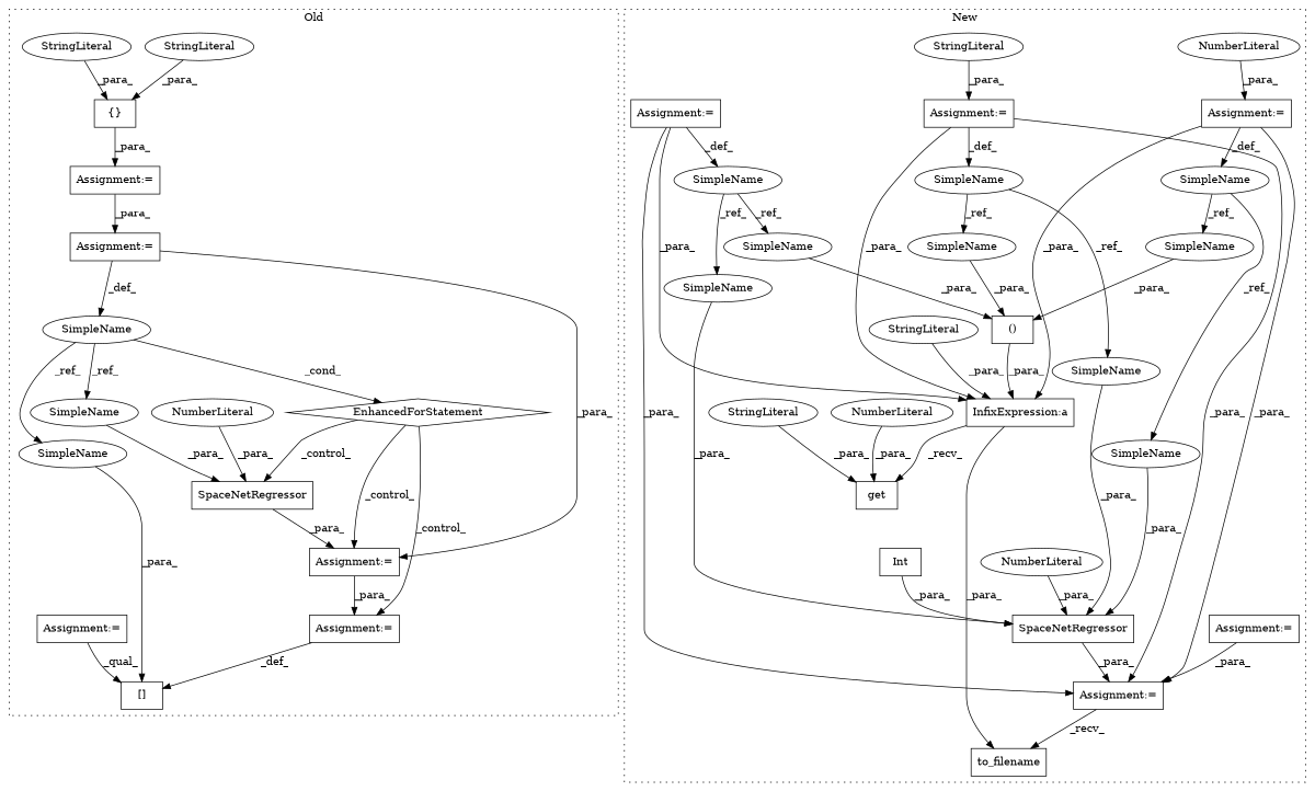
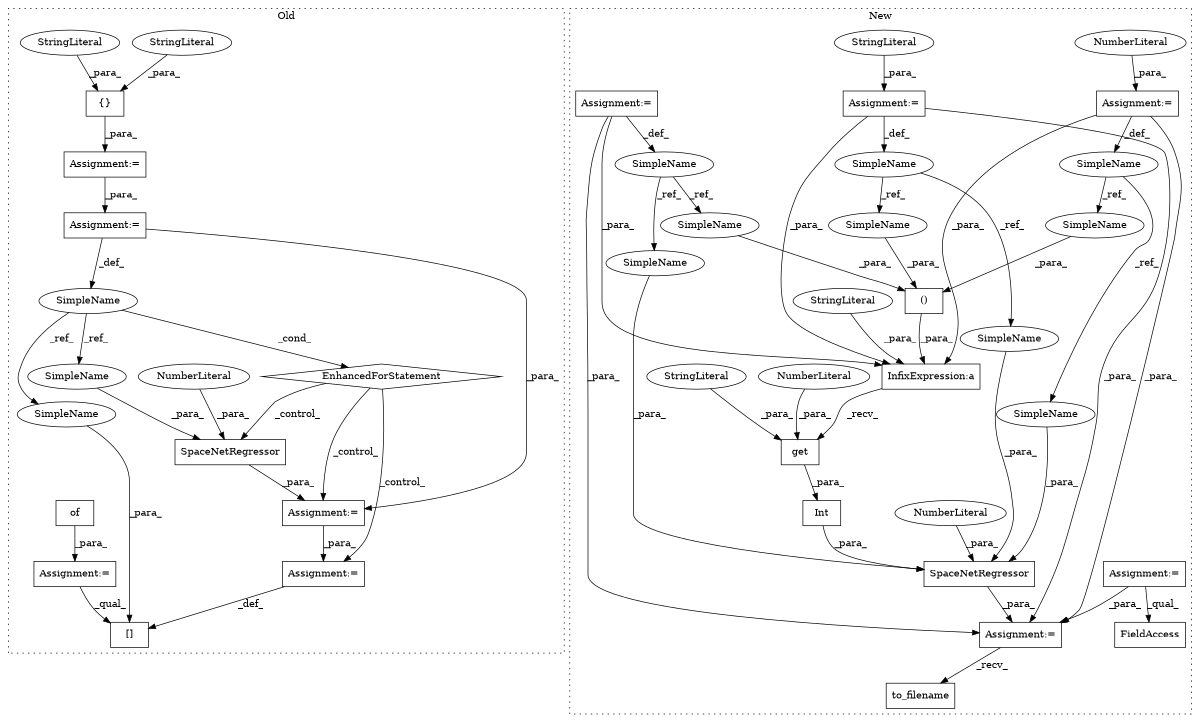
  digraph {
    node [a=42 l=1 s=1139 shape=box]
    n1 [a=32 l="18,1" label=SpaceNetRegressor s="1108,1148"]
    n2 [a=34 label=NumberLiteral shape=ellipse]
    n3 [a=2 l="9,1" label="[]" s="1193,1209"]
    n4 [a=4 l="1,1" label="{}" s="958,981"]
    n5 [a=70 l="53,2" label=EnhancedForStatement s="1011,1090" shape=diamond]
    n6 [l=7 label=SimpleName s=1071 shape=ellipse]
    n7 [a=45 l=7 label=StringLiteral s=974 shape=ellipse]
    n8 [a=45 l=14 label=StringLiteral s=959 shape=ellipse]
+   n9 [a=32 l=4 label=of s=1001]
    n10 [a=7 label="Assignment:=" s=945]
    n11 [a=7 l="53,2" label="Assignment:=" s="1011,1090"]
    n12 [a=7 label="Assignment:=" s=1210]
    n13 [a=7 label="Assignment:=" s=1107]
    n14 [a=7 label="Assignment:=" s=996]
    n15 [l=7 label=SimpleName s=1202 shape=ellipse]
    n16 [l=7 label=SimpleName s=1141 shape=ellipse]
    n17 [a=32 l="18,1" label=SpaceNetRegressor s="1065,1170"]
    n18 [a=34 l=4 label=NumberLiteral s=1166 shape=ellipse]
    n19 [a=32 l="4,1" label=Int s="1098,1128"]
    n20 [a=32 l="4,1" label=get s="1113,1127"]
    n21 [a=34 label=NumberLiteral s=1126 shape=ellipse]
    n22 [a=45 l=8 label=StringLiteral s=1117 shape=ellipse]
+   n23 [a=22 l=10 label=FieldAccess s=1102]
    n24 [l=7 label=SimpleName s=1002 shape=ellipse]
    n25 [a=106 l=46 label="()" s=1324]
    n26 [a=27 l=8 label="InfixExpression:a" s=1316]
    n27 [l=8 label=SimpleName s=1023 shape=ellipse]
    n28 [l=5 label=SimpleName s=1041 shape=ellipse]
    n29 [a=45 l=48 label=StringLiteral s=1268 shape=ellipse]
    n30 [a=32 l="12,2" label=to_filename s="1256,1370"]
    n31 [a=7 label="Assignment:=" s=1064]
    n32 [a=7 l=2 label="Assignment:=" s=325]
    n33 [a=7 label="Assignment:=" s=1046]
    n34 [a=7 label="Assignment:=" s=1031]
    n35 [a=34 l=3 label=NumberLiteral s=1032 shape=ellipse]
    n36 [a=7 label="Assignment:=" s=1009]
    n37 [a=45 l=7 label=StringLiteral s=1010 shape=ellipse]
    n38 [l=5 label=SimpleName s=1147 shape=ellipse]
    n39 [l=5 label=SimpleName s=1365 shape=ellipse]
    n40 [l=7 label=SimpleName shape=ellipse]
    n41 [l=7 label=SimpleName s=1324 shape=ellipse]
    n42 [l=8 label=SimpleName s=1130 shape=ellipse]
    n43 [l=8 label=SimpleName s=1344 shape=ellipse]
    subgraph cluster_1 {
      label=Old
      style=dotted
      n1
      n2
      n3
      n4
      n5
      n6
      n7
      n8
+     n9
      n10
      n11
      n12
      n13
      n14
      n15
      n16
    }
    subgraph cluster_2 {
      label=New
      style=dotted
      n17
      n18
      n19
      n20
      n21
      n22
+     n23
      n24
      n25
      n26
      n27
      n28
      n29
      n30
      n31
      n32
      n33
      n34
      n35
      n36
      n37
      n38
      n39
      n40
      n41
      n42
      n43
    }
    n1 -> n13 [label=_para_]
    n2 -> n1 [label=_para_]
    n4 -> n10 [label=_para_]
    n5 -> n1 [label=_control_]
    n5 -> n12 [label=_control_]
    n5 -> n13 [label=_control_]
    n6 -> n5 [label=_cond_]
    n6 -> n15 [label=_ref_]
    n6 -> n16 [label=_ref_]
    n7 -> n4 [label=_para_]
    n8 -> n4 [label=_para_]
+   n9 -> n14 [label=_para_]
    n10 -> n11 [label=_para_]
    n11 -> n6 [label=_def_]
    n11 -> n13 [label=_para_]
    n12 -> n3 [label=_def_]
    n13 -> n12 [label=_para_]
    n14 -> n3 [label=_qual_]
    n15 -> n3 [label=_para_]
    n16 -> n1 [label=_para_]
    n17 -> n31 [label=_para_]
    n18 -> n17 [label=_para_]
    n19 -> n17 [label=_para_]
+   n20 -> n19 [label=_para_]
    n21 -> n20 [label=_para_]
    n22 -> n20 [label=_para_]
    n24 -> n40 [label=_ref_]
    n24 -> n41 [label=_ref_]
    n25 -> n26 [label=_para_]
    n26 -> n20 [label=_recv_]
-   n26 -> n30 [label=_para_]
    n27 -> n42 [label=_ref_]
    n27 -> n43 [label=_ref_]
    n28 -> n38 [label=_ref_]
    n28 -> n39 [label=_ref_]
    n29 -> n26 [label=_para_]
    n31 -> n30 [label=_recv_]
+   n32 -> n23 [label=_qual_]
    n32 -> n31 [label=_para_]
    n33 -> n26 [label=_para_]
    n33 -> n28 [label=_def_]
    n33 -> n31 [label=_para_]
    n34 -> n26 [label=_para_]
    n34 -> n27 [label=_def_]
    n34 -> n31 [label=_para_]
    n35 -> n34 [label=_para_]
    n36 -> n24 [label=_def_]
    n36 -> n26 [label=_para_]
    n36 -> n31 [label=_para_]
    n37 -> n36 [label=_para_]
    n38 -> n17 [label=_para_]
    n39 -> n25 [label=_para_]
    n40 -> n17 [label=_para_]
    n41 -> n25 [label=_para_]
    n42 -> n17 [label=_para_]
    n43 -> n25 [label=_para_]
  }
